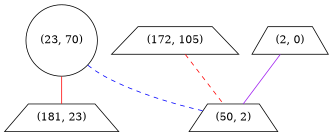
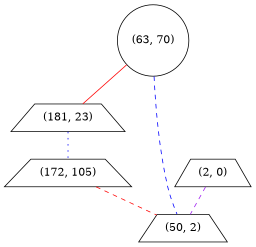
  graph {
    node [shape=trapezium]
    edge [color=red style=solid weight=1]
-   "(63, 70)" [shape=circle label="(23, 70)"]
+   "(63, 70)" [shape=circle]
    "(181, 23)"
    n3 [label="(50, 2)"]
    "(172, 105)"
    n5 [label="(2, 0)"]
    "(63, 70)" -- "(181, 23)"
    "(63, 70)" -- n3 [color=blue style=dashed weight=3]
+   "(181, 23)" -- "(172, 105)" [color=blue style=dotted weight=3]
    "(172, 105)" -- n3 [style=dashed]
-   n5 -- n3 [color=purple weight=4]
+   n5 -- n3 [color=purple style=dashed weight=4]
  }
